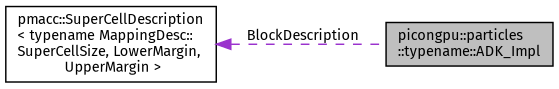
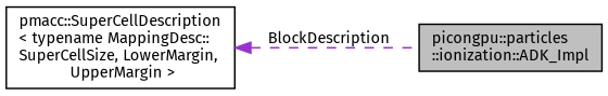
  digraph {
    rankdir=LR
    fontname="Fira Sans"
    node [color=black fontname="Fira Sans" fontsize=10 shape=record style=filled]
-   n1 [fillcolor=grey75 fontcolor=black height=0.2 label="picongpu::particles\l::typename::ADK_Impl" width=0.4]
+   n1 [fillcolor=grey75 fontcolor=black height=0.2 label="picongpu::particles\l::ionization::ADK_Impl" width=0.4]
    n2 [fillcolor=white height=0.2 label="pmacc::SuperCellDescription\l\< typename MappingDesc::\lSuperCellSize, LowerMargin,\l UpperMargin \>" width=0.4]
    n2 -> n1 [color=darkorchid3 dir=back fontname="Fira Sans" fontsize=10 label=" BlockDescription" labelfontname=Helvetica labelfontsize=10 style=dashed]
  }
